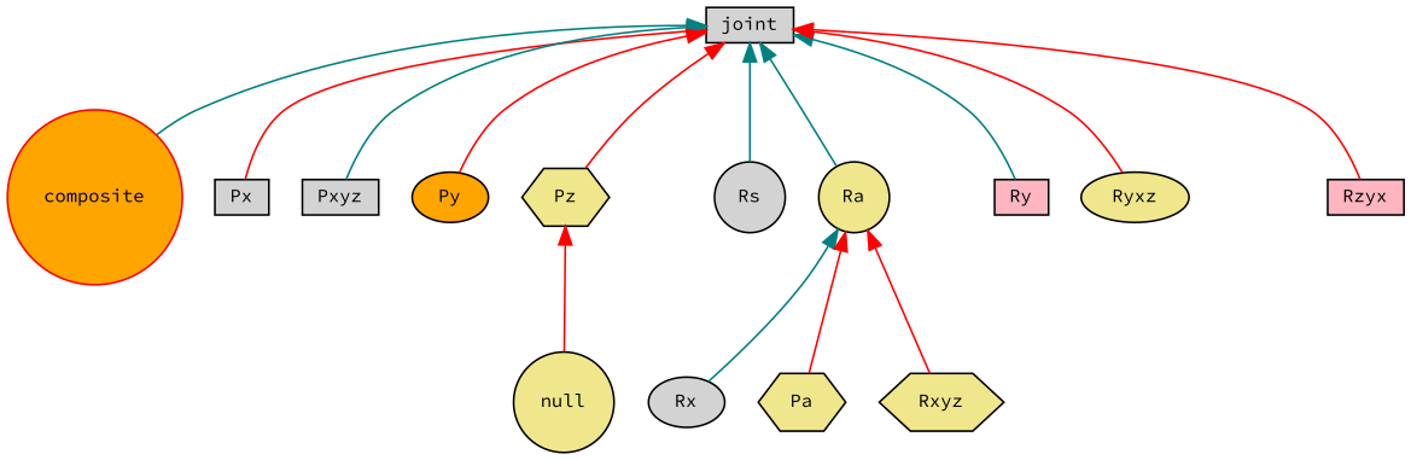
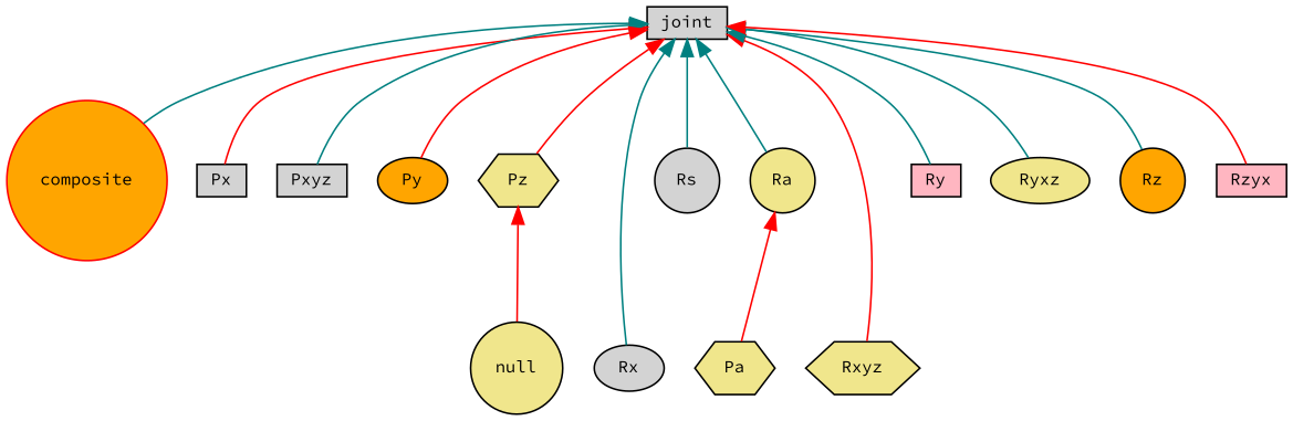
  digraph {
    fontname="Source Code Pro"
    node [color=black fillcolor=khaki fontname="Source Code Pro" fontsize=10 shape=box style=filled]
    edge [color=red dir=back fontname="Source Code Pro" fontsize=10 labelfontname=Helvetica labelfontsize=10 style=solid]
    n1 [fillcolor=lightgrey fontcolor=black height=0.2 label=joint width=0.4]
    n2 [color=red fillcolor=orange height=0.2 label=composite shape=circle width=0.4]
    n3 [fillcolor=lightgrey height=0.2 label=Px width=0.4]
    n4 [fillcolor=lightgrey height=0.2 label=Pxyz width=0.4]
    n5 [fillcolor=orange height=0.2 label=Py shape=ellipse width=0.4]
    n6 [height=0.2 label=Pz shape=hexagon width=0.4]
    n7 [height=0.2 label=Ra shape=circle width=0.4]
    n8 [fillcolor=lightgrey height=0.2 label=Rs shape=circle width=0.4]
    n9 [fillcolor=lightgrey height=0.2 label=Rx shape=ellipse width=0.4]
    n10 [height=0.2 label=Rxyz shape=hexagon width=0.4]
    n11 [fillcolor=lightpink height=0.2 label=Ry width=0.4]
    n12 [height=0.2 label=Ryxz shape=ellipse width=0.4]
+   n13 [fillcolor=orange height=0.2 label=Rz shape=circle width=0.4]
    n14 [fillcolor=lightpink height=0.2 label=Rzyx width=0.4]
    n15 [height=0.2 label=null shape=circle width=0.4]
    n16 [height=0.2 label=Pa shape=hexagon width=0.4]
    n1 -> n2 [color=teal]
    n1 -> n3
    n1 -> n4 [color=teal]
    n1 -> n5
    n1 -> n6
    n1 -> n7 [color=teal]
    n1 -> n8 [color=teal]
-   n7 -> n9 [color=teal]
-   n7 -> n10
+   n1 -> n9 [color=teal]
+   n1 -> n10
    n1 -> n11 [color=teal]
-   n1 -> n12
+   n1 -> n12 [color=teal]
+   n1 -> n13 [color=teal]
    n1 -> n14
    n6 -> n15
    n7 -> n16
  }
